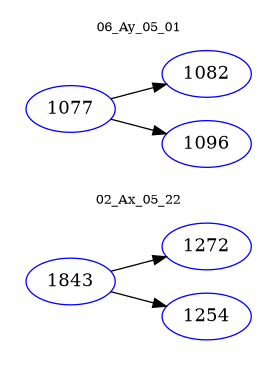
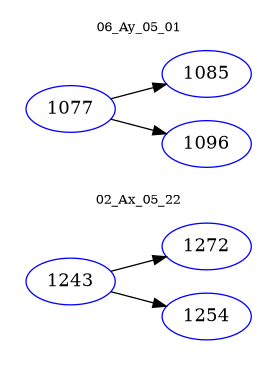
  digraph {
    rankdir=LR
    node [color=blue]
    edge [color=black]
-   n1 [label=1843]
+   n1 [label=1243]
    n2 [label=1254]
    n3 [label=1272]
    n4 [label=1077]
    n5 [label=1096]
-   n6 [label=1082]
+   n6 [label=1085]
    subgraph cluster_1 {
      color=white
      fontsize=10
      label="02_Ax_05_22"
      n1
      n2
      n3
    }
    subgraph cluster_2 {
      color=white
      fontsize=10
      label="06_Ay_05_01"
      n4
      n5
      n6
    }
    n1 -> n2
    n1 -> n3
    n4 -> n5
    n4 -> n6
  }
